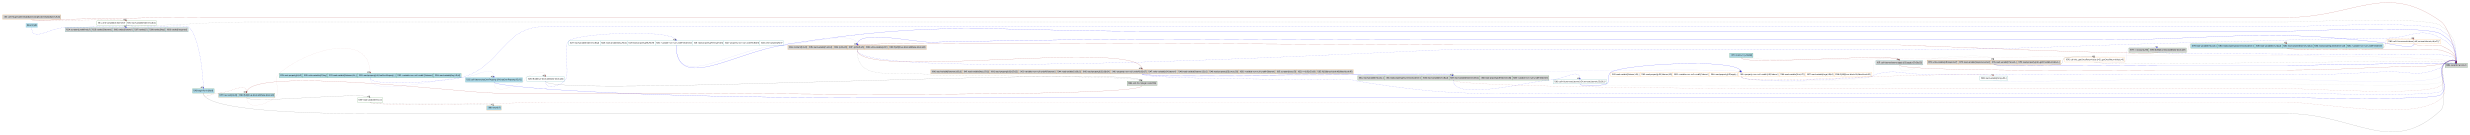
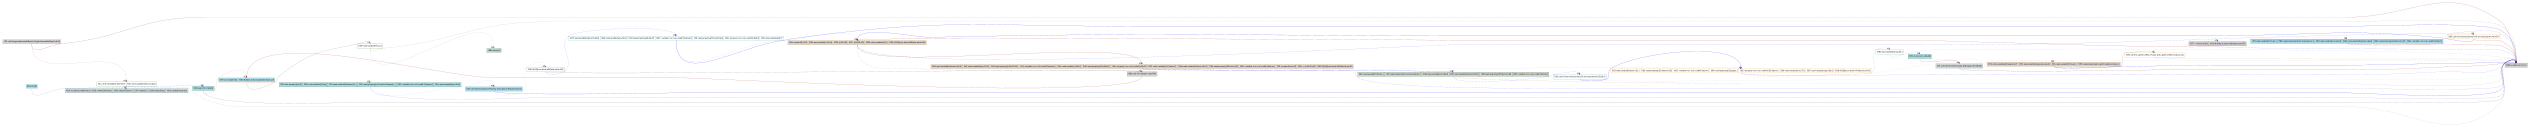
  digraph {
    fontname=Montserrat
    rankdir=LR
    node [color=darkorange fillcolor=lightgrey fontname=Montserrat shape=record style=filled]
    edge [color=blue fontname=Montserrat headport=n style=dashed tailport=s]
    BB_entry38 [fillcolor=lightblue shape=none]
    n2 [color=teal label="{1004: constant[undefined,v1]|1005: vardecl['listeners']|1006: vardecl['listener']|1007: vardecl['i']|1008: vardecl['key']|1009: vardecl['response']}"]
    n3 [label="{1013: call-this.getListenersAsObject [v5,'getListenersAsObject',v6,v3]}"]
    n4 [color=darkgreen label="{1089: exceptional-return}"]
    n5 [color=darkgreen fillcolor=white label="{1014: write-variable[v3,'listeners']*|1015: read-variable['listeners',v8,v2]}"]
    n6 [color=darkgreen fillcolor=lightblue label="{1016: begin-for-in[v8,v9]}"]
    n7 [fillcolor=lightblue label="{1017: has-next[v9,v10]|1018: if[v10](true-block:403,false-block:421)}"]
    n8 [color=darkgreen fillcolor=lightblue label="{1019: next-property[v9,v11]|1020: write-variable[v11,'key']|1021: read-variable['listeners',v14,-]|1022: read-property[v14,'hasOwnProperty',-]|1023: \<variable-non-null-undef\>['listeners']|1024: read-variable['key',v15,v2]}"]
    n9 [color=darkgreen fillcolor=white label="{1087: read-variable['this',v1,-]}"]
    n10 [color=teal fillcolor=lightblue label="{1025: call-listeners.hasOwnProperty [v14,'hasOwnProperty',v15,v12]}"]
    n11 [fillcolor=lightblue label="{1088: return[v1]}"]
    n12 [color=teal fillcolor=white label="{1026: if[v12](true-block:406,false-block:420)}"]
    n13 [color=teal fillcolor=white label="{1027: read-variable['listeners',v18,v2]|1028: read-variable['key',v19,v2]|1029: read-property[v18,v19,v17]|1030: \<variable-non-null-undef\>['listeners']|1031: read-property[v17,'length',v16]|1032: \<property-non-null-undef\>[v18,v19]|1033: write-variable[v16,'i']*}"]
    n14 [color=darkgreen label="{1086: end-for-in(begin-node:1016)}"]
    n15 [label="{1034: constant[1.0,v21]|1035: read-variable['i',v22,v2]|1036: +[v22,v20]|1037: -[v20,v21,v23]|1038: write-variable[v23,'i']|1039: if[v20](true-block:408,false-block:420)}"]
    n16 [label="{1040: read-variable['listeners',v26,v2]|1041: read-variable['key',v27,v2]|1042: read-property[v26,v27,v25]|1043: \<variable-non-null-undef\>['listeners']|1044: read-variable['i',v28,v2]|1045: read-property[v25,v28,v24]|1046: \<property-non-null-undef\>[v26,v27]|1047: write-variable[v24,'listener']*|1048: read-variable['listener',v32,v2]|1049: read-property[v32,'once',v30]|1050: \<variable-non-null-undef\>['listener']|1051: constant[true,v31]|1052: ===[v30,v31,v29]|1053: if[v29](true-block:409,false-block:411)}"]
    n17 [color=darkgreen label="{1054: read-variable['this',v34,-]|1055: read-property[v34,'removeListener',-]|1056: read-variable['evt',v35,v2]|1057: read-variable['listener',v37,v2]|1058: read-property[v37,'listener',v36]|1059: \<variable-non-null-undef\>['listener']}"]
    n18 [fillcolor=white label="{1061: read-variable['listener',v36,-]|1062: read-property[v36,'listener',v35]|1063: \<variable-non-null-undef\>['listener']|1064: read-property[v35,'apply',-]|1065: \<property-non-null-undef\>[v36,'listener']|1066: read-variable['this',v37,-]|1067: read-variable['args',v38,v2]|1068: if[v38](true-block:414,false-block:412)}"]
    n19 [color=teal fillcolor=white label="{1060: call-this.removeListener [v34,'removeListener',v35,v36,-]*}"]
    n20 [color=teal label="{1071: call-listener.listener.apply [v35,'apply',v37,v38,v33]}"]
    n21 [color=teal fillcolor=white label="{1069: read-variable['Array',v39,-]}"]
    n22 [label="{1072: write-variable[v33,'response']*|1073: read-variable['response',v40,v2]|1074: read-variable['this',v43,-]|1075: read-property[v43,'_getOnceReturnValue',-]}"]
    n23 [color=darkgreen fillcolor=lightblue label="{1070: construct [-,v39,v38]}"]
    n24 [fillcolor=white label="{1076: call-this._getOnceReturnValue [v43,'_getOnceReturnValue',v41]}"]
    n25 [color=darkgreen label="{1077: ===[v40,v41,v39]|1078: if[v39](true-block:418,false-block:407)}"]
    n26 [color=darkgreen fillcolor=lightblue label="{1079: read-variable['this',v45,-]|1080: read-property[v45,'removeListener',-]|1081: read-variable['evt',v46,v2]|1082: read-variable['listener',v48,v2]|1083: read-property[v48,'listener',v47]|1084: \<variable-non-null-undef\>['listener']}"]
    n27 [fillcolor=white label="{1085: call-this.removeListener [v45,'removeListener',v46,v47,-]*}"]
    BB_entry38 -> n2 [headlabel="    397"]
    n3 -> n4 [color=brown style=solid]
    n3 -> n5 [color=brown headlabel="      400"]
    n5 -> n4 [color=gray40]
    n5 -> n6 [headlabel="      401"]
    n6 -> n4 [color=gray40 style=solid]
    n6 -> n7 [color=brown headlabel="      402"]
    n7 -> n8 [color=brown headlabel="      403" style=dotted]
    n7 -> n9 [color=gray40 headlabel="      421" style=solid]
    n8 -> n4
    n8 -> n10 [headlabel="      404" style=dotted]
    n9 -> n4 [color=brown]
    n9 -> n11 [color=gray40 headlabel="      422"]
    n10 -> n4 [style=solid]
    n10 -> n12 [color=brown headlabel="      405" style=dotted]
    n12 -> n13 [headlabel="      406"]
    n12 -> n14 [color=gray40 headlabel="      420" style=solid]
    n13 -> n4 [style=solid]
    n13 -> n15 [headlabel="      407" style=dotted]
    n14 -> n7 [color=brown style=solid]
    n15 -> n4
    n15 -> n14 [color=gray40]
    n15 -> n16 [color=brown headlabel="      408" style=solid]
    n16 -> n4
    n16 -> n17 [headlabel="      409" style=solid]
    n16 -> n18 [headlabel="      411" style=dotted]
    n17 -> n4 [color=brown]
    n17 -> n19 [headlabel="      410"]
    n18 -> n4
    n18 -> n20 [color=gray40 headlabel="      414" style=dotted]
    n18 -> n21 [color=brown headlabel="      412"]
    n19 -> n4 [color=gray40 style=dotted]
    n19 -> n18 [style=solid]
    n20 -> n4 [color=brown style=solid]
    n20 -> n22 [color=gray40 headlabel="      415" style=dotted]
    n21 -> n4 [style=dotted]
+   n21 -> n23 [color=brown headlabel="      413" style=dotted]
    n22 -> n4 [style=solid]
    n22 -> n24 [color=gray40 headlabel="      416" style=solid]
    n23 -> n4 [color=brown style=dotted]
    n23 -> n20 [color=brown style=solid]
    n24 -> n4 [color=gray40]
    n24 -> n25 [headlabel="      417" style=dotted]
    n25 -> n4
    n25 -> n15 [color=brown style=solid]
    n25 -> n26 [color=brown headlabel="      418" style=dotted]
    n26 -> n4 [color=brown style=solid]
    n26 -> n27 [color=brown headlabel="      419"]
    n27 -> n4 [color=brown style=solid]
    n27 -> n15 [style=solid]
  }
